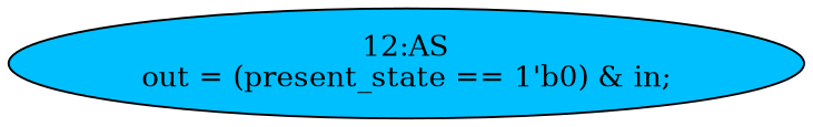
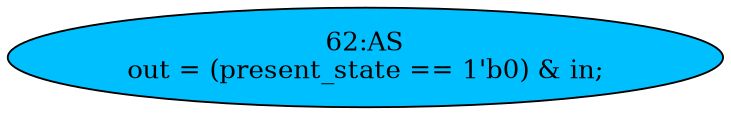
  strict digraph {
-   n1 [ast="<pyverilog.vparser.ast.Assign object at 0x7f2f147cbe90>" def_var="['out']" fillcolor=deepskyblue label="12:AS\nout = (present_state == 1'b0) & in;" statements="[]" style=filled typ=Assign use_var="['present_state', 'in']"]
+   n1 [ast="<pyverilog.vparser.ast.Assign object at 0x7f2f147cbe90>" def_var="['out']" fillcolor=deepskyblue label="62:AS\nout = (present_state == 1'b0) & in;" statements="[]" style=filled typ=Assign use_var="['present_state', 'in']"]
  }
